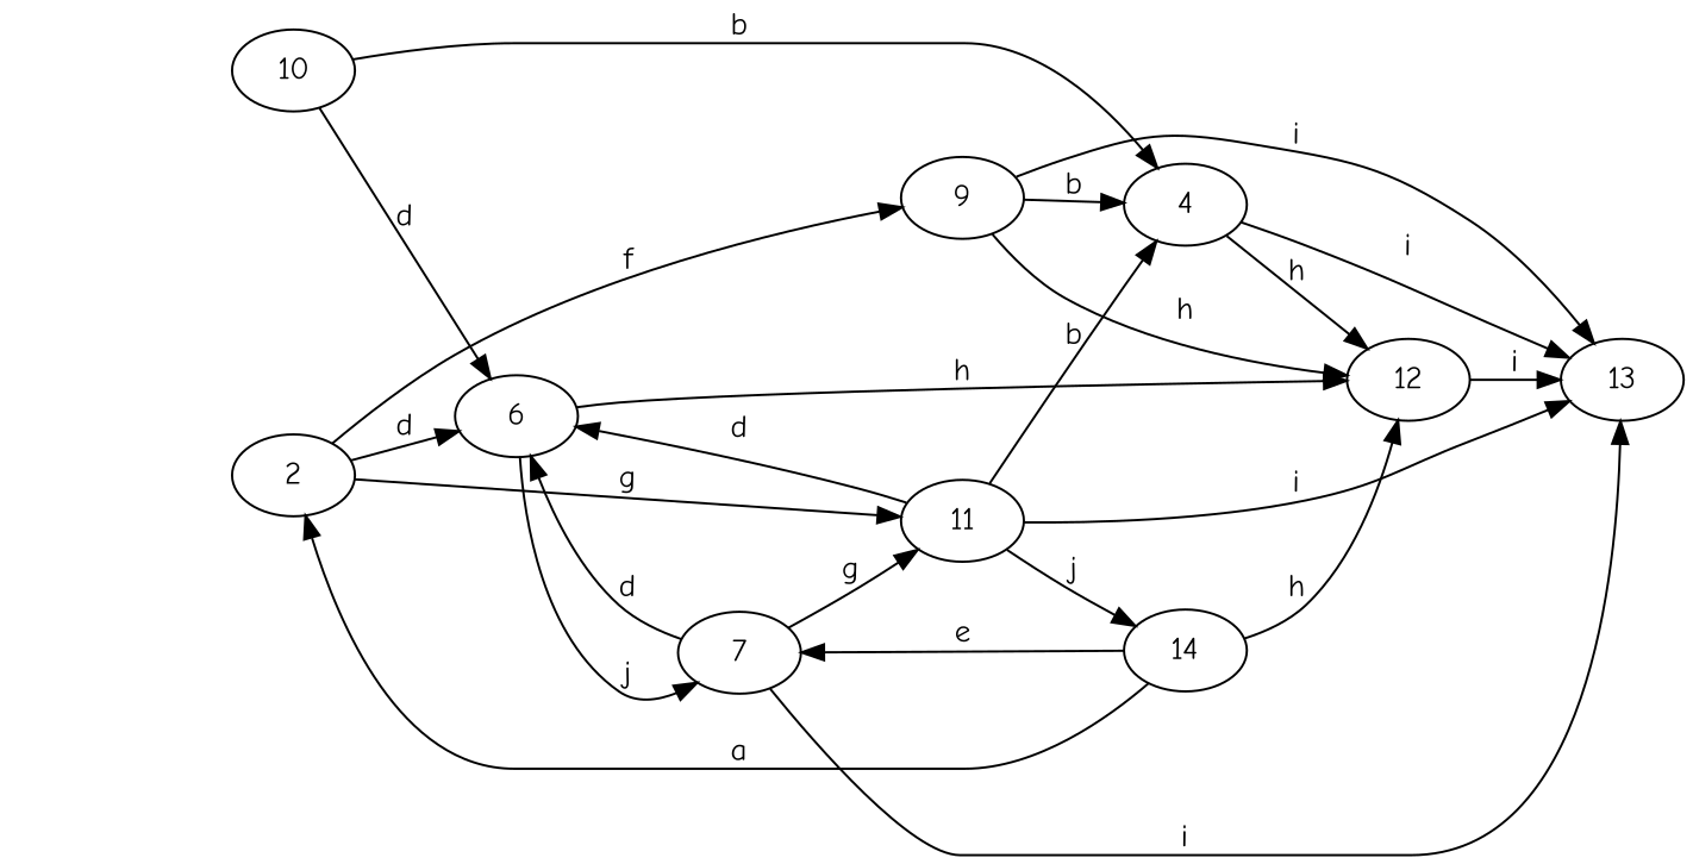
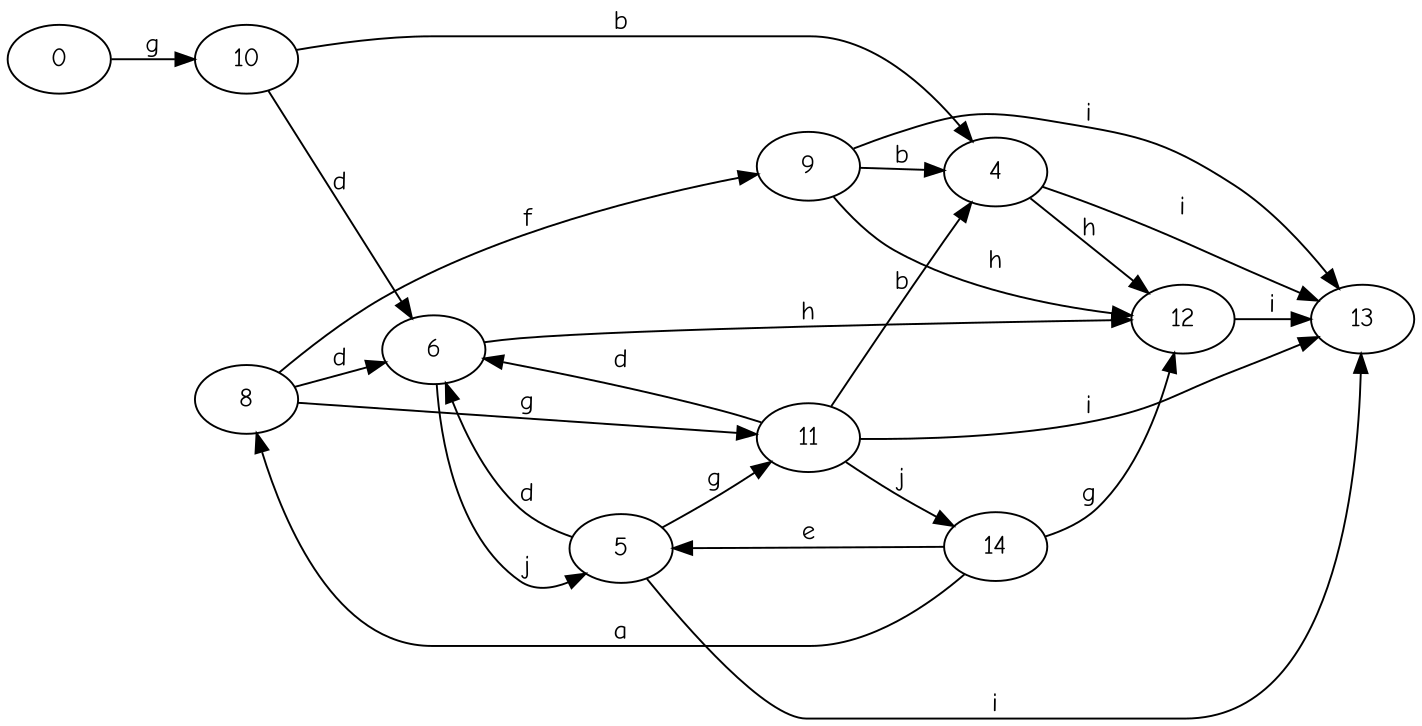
  strict digraph {
    fontname="Comic Neue"
    rankdir=LR
    node [fontname="Comic Neue"]
    edge [fontname="Comic Neue"]
-   2
+   2 [label=8]
    6
    9
    11
    12
-   7
+   7 [label=5]
    4
    13
    14
    10
+   0
    2 -> 6 [label=d]
    2 -> 9 [label=f]
    2 -> 11 [label=g]
    6 -> 12 [label=h]
    6 -> 7 [label=j]
    9 -> 12 [label=h]
    9 -> 4 [label=b]
    9 -> 13 [label=i]
    11 -> 6 [label=d]
    11 -> 4 [label=b]
    11 -> 13 [label=i]
    11 -> 14 [label=j]
    12 -> 13 [label=i]
    7 -> 6 [label=d]
    7 -> 11 [label=g]
    7 -> 13 [label=i]
    4 -> 12 [label=h]
    4 -> 13 [label=i]
    14 -> 2 [label=a]
-   14 -> 12 [label=h]
+   14 -> 12 [label=g]
    14 -> 7 [label=e]
    10 -> 6 [label=d]
    10 -> 4 [label=b]
+   0 -> 10 [label=g]
  }
